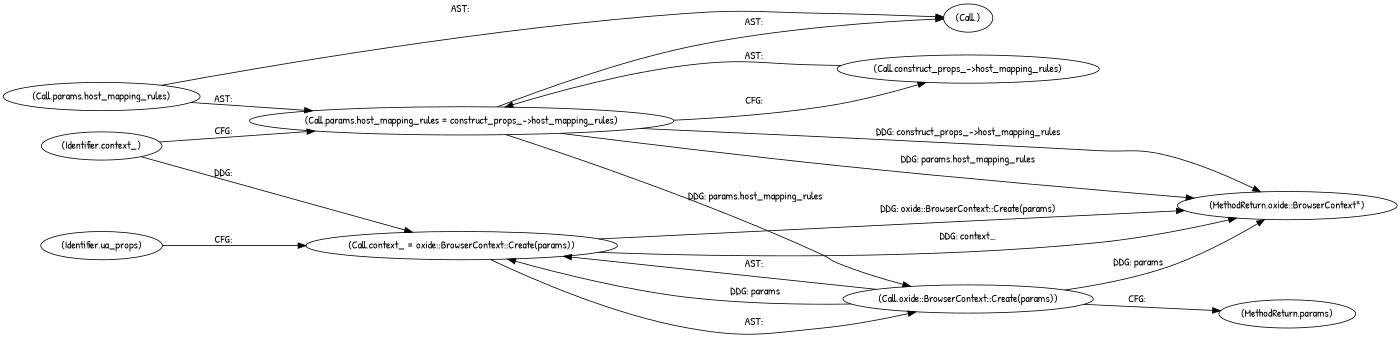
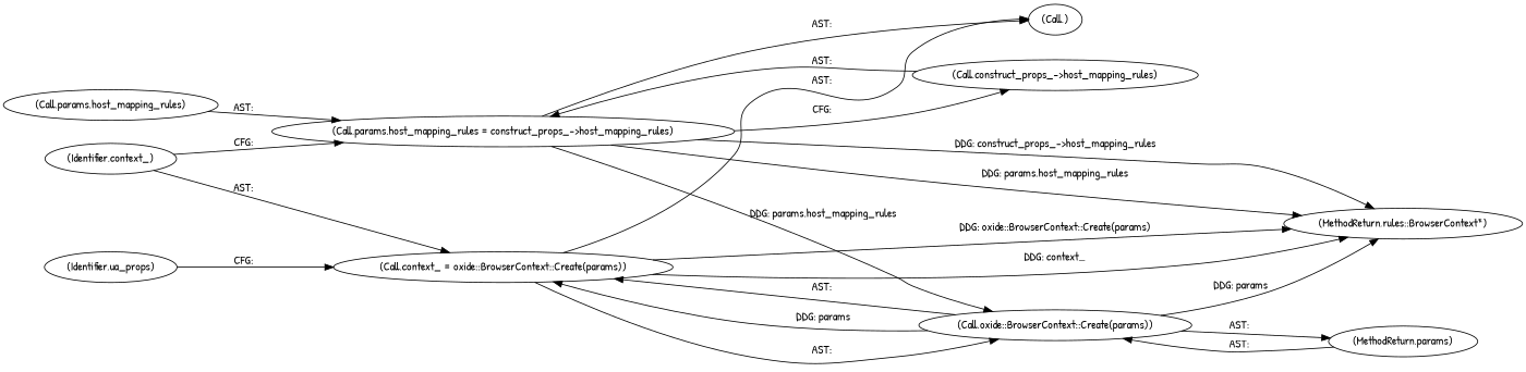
  digraph {
    fontname="Patrick Hand"
    rankdir=LR
    node [fontname="Patrick Hand"]
    edge [fontname="Patrick Hand"]
    n1 [label="(Call,context_ = oxide::BrowserContext::Create(params))"]
    n2 [label="(Call,oxide::BrowserContext::Create(params))"]
    n3 [label="(Call,)"]
-   n4 [label="(MethodReturn,oxide::BrowserContext*)"]
+   n4 [label="(MethodReturn,rules::BrowserContext*)"]
    n5 [label="(MethodReturn,params)"]
    n6 [label="(Call,params.host_mapping_rules = construct_props_->host_mapping_rules)"]
    n7 [label="(Call,construct_props_->host_mapping_rules)"]
    n8 [label="(Call,params.host_mapping_rules)"]
    n9 [label="(Identifier,ua_props)"]
    n10 [label="(Identifier,context_)"]
    n1 -> n2 [label="AST: "]
-   n8 -> n3 [label="AST: "]
+   n1 -> n3 [label="AST: "]
    n1 -> n4 [label="DDG: oxide::BrowserContext::Create(params)"]
    n1 -> n4 [label="DDG: context_"]
    n2 -> n1 [label="AST: "]
    n2 -> n1 [label="DDG: params"]
    n2 -> n4 [label="DDG: params"]
-   n2 -> n5 [label="CFG: "]
+   n2 -> n5 [label="AST: "]
+   n5 -> n2 [label="AST: "]
    n6 -> n2 [label="DDG: params.host_mapping_rules"]
    n6 -> n3 [label="AST: "]
    n6 -> n4 [label="DDG: construct_props_->host_mapping_rules"]
    n6 -> n4 [label="DDG: params.host_mapping_rules"]
    n6 -> n7 [label="CFG: "]
    n7 -> n6 [label="AST: "]
    n8 -> n6 [label="AST: "]
    n9 -> n1 [label="CFG: "]
-   n10 -> n1 [label="DDG: "]
+   n10 -> n1 [label="AST: "]
    n10 -> n6 [label="CFG: "]
  }
